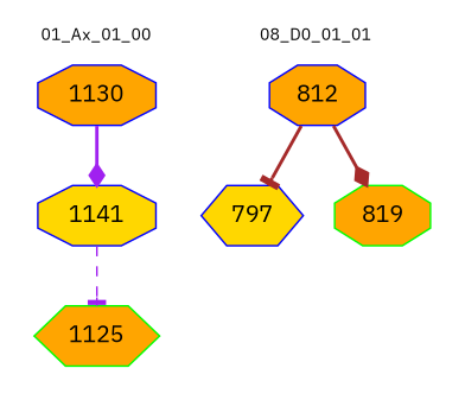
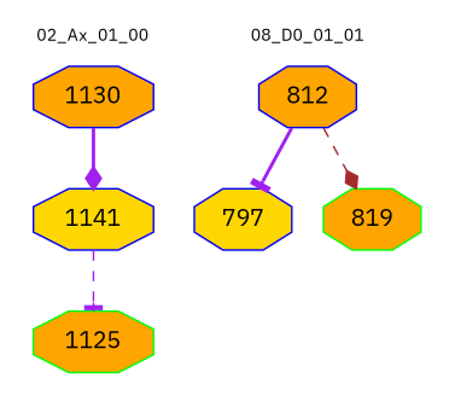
  digraph {
    fontname="IBM Plex Sans"
    node [color=blue fillcolor=orange fontname="IBM Plex Sans" shape=octagon style=filled]
    edge [arrowhead=diamond color=purple fontname="IBM Plex Sans" style=bold]
    n1 [label=1130]
-   n2 [color=green label=1125 shape=hexagon]
+   n2 [color=green label=1125]
    n3 [fillcolor=gold label=1141]
    n4 [label=812]
-   n5 [fillcolor=gold label=797 shape=hexagon]
+   n5 [fillcolor=gold label=797]
    n6 [color=green label=819]
    subgraph cluster_1 {
      color=white
      fontsize=10
-     label="01_Ax_01_00"
+     label="02_Ax_01_00"
      n1
      n2
      n3
    }
    subgraph cluster_2 {
      color=white
      fontsize=10
      label="08_D0_01_01"
      n4
      n5
      n6
    }
    n1 -> n3
    n3 -> n2 [arrowhead=tee style=dashed]
-   n4 -> n5 [arrowhead=tee color=brown]
-   n4 -> n6 [color=brown]
+   n4 -> n5 [arrowhead=tee]
+   n4 -> n6 [color=brown style=dashed]
  }
